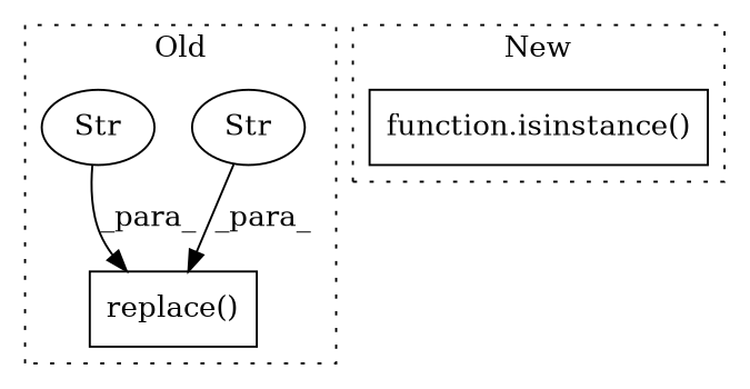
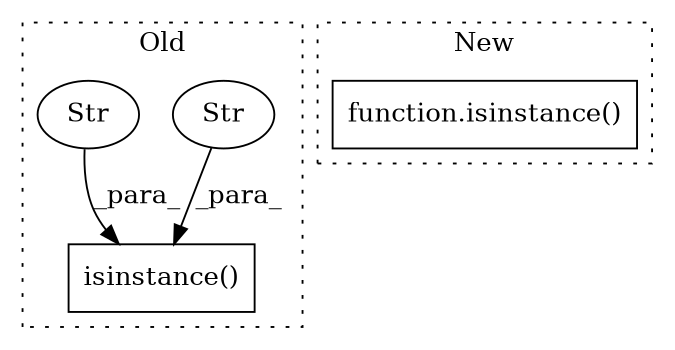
  digraph {
    node [a=75 shape=box]
-   n1 [l="37,1" label="replace()" s="4851,4899"]
+   n1 [l="37,1" label="isinstance()" s="4851,4899"]
    n2 [a=66 l=6 label=Str s=4888 shape=ellipse]
    n3 [a=66 l=3 label=Str s=4896 shape=ellipse]
    n4 [l="11,1" label="function.isinstance()" s="4221,4252"]
    subgraph cluster_1 {
      label=Old
      style=dotted
      n1
      n2
      n3
    }
    subgraph cluster_2 {
      label=New
      style=dotted
      n4
    }
    n2 -> n1 [label=_para_]
    n3 -> n1 [label=_para_]
  }
